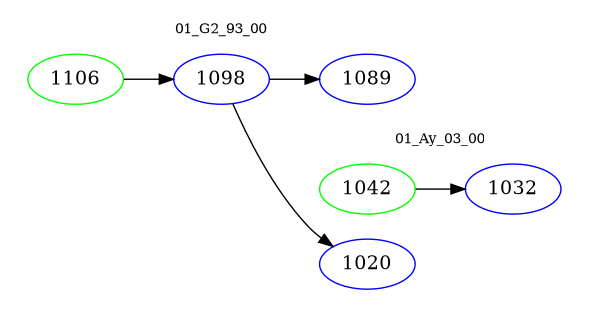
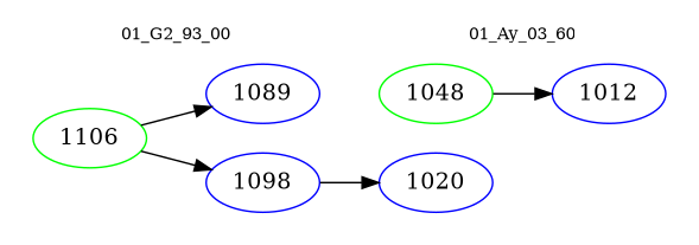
  digraph {
    rankdir=LR
    node [color=blue]
    edge [color=black]
-   n1 [color=green label=1042]
-   n2 [label=1032]
+   n1 [color=green label=1048]
+   n2 [label=1012]
    n3 [label=1020]
    n4 [color=green label=1106]
    n5 [label=1098]
    n6 [label=1089]
    subgraph cluster_1 {
      color=white
      fontsize=10
-     label="01_Ay_03_00"
+     label="01_Ay_03_60"
      n1
      n2
      n3
    }
    subgraph cluster_2 {
      color=white
      fontsize=10
      label="01_G2_93_00"
      n4
      n5
      n6
    }
    n1 -> n2
    n4 -> n5
    n5 -> n3
-   n5 -> n6
+   n4 -> n6
  }
